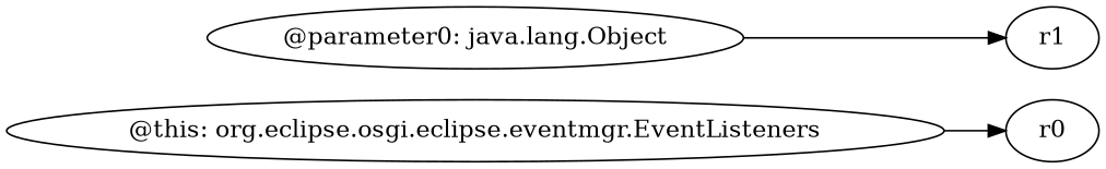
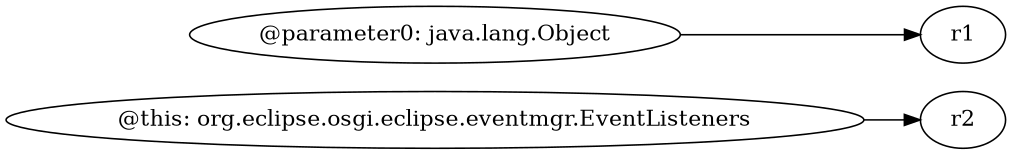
  digraph {
    rankdir=LR
    n1 [label="@this: org.eclipse.osgi.eclipse.eventmgr.EventListeners"]
-   n2 [label=r0]
+   n2 [label=r2]
    n3 [label="@parameter0: java.lang.Object"]
    n4 [label=r1]
    n1 -> n2
    n3 -> n4
  }
